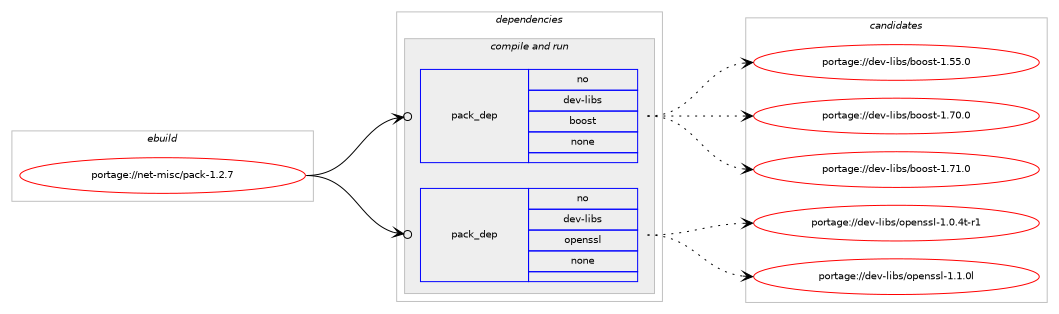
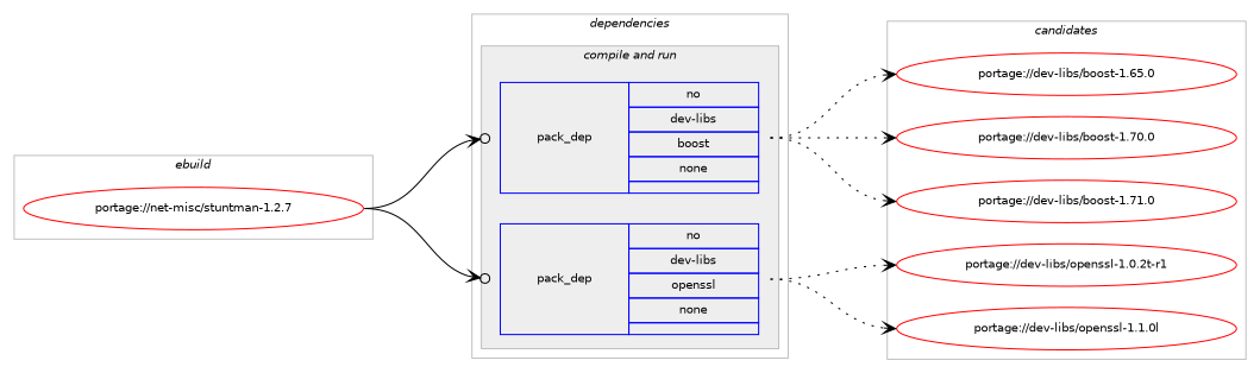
  digraph {
    compound=true
    concentrate=true
    fontname=Helvetica
    fontsize=10
    newrank=true
    rankdir=LR
    ranksep=1.5
    node [color=red fontname=Helvetica fontsize=10]
    edge [arrowhead=vee headport=w style=dotted tailport=e weight=100]
-   n1 [label="portage://net-misc/pack-1.2.7" width=4]
+   n1 [label="portage://net-misc/stuntman-1.2.7" width=4]
    n2 [color=blue label=<<TABLE BORDER="0" CELLBORDER="1" CELLSPACING="0" CELLPADDING="4" WIDTH="220"><TR><TD ROWSPAN="6" CELLPADDING="30">pack_dep</TD></TR><TR><TD WIDTH="110">no</TD></TR><TR><TD>dev-libs</TD></TR><TR><TD>boost</TD></TR><TR><TD>none</TD></TR><TR><TD></TD></TR></TABLE>> shape=none]
    n3 [color=blue label=<<TABLE BORDER="0" CELLBORDER="1" CELLSPACING="0" CELLPADDING="4" WIDTH="220"><TR><TD ROWSPAN="6" CELLPADDING="30">pack_dep</TD></TR><TR><TD WIDTH="110">no</TD></TR><TR><TD>dev-libs</TD></TR><TR><TD>openssl</TD></TR><TR><TD>none</TD></TR><TR><TD></TD></TR></TABLE>> shape=none]
-   n4 [label="portage://dev-libs/boost-1.55.0" width=4]
+   n4 [label="portage://dev-libs/boost-1.65.0" width=4]
    n5 [label="portage://dev-libs/boost-1.70.0" width=4]
    n6 [label="portage://dev-libs/boost-1.71.0" width=4]
-   n7 [label="portage://dev-libs/openssl-1.0.4t-r1" width=4]
+   n7 [label="portage://dev-libs/openssl-1.0.2t-r1" width=4]
    n8 [label="portage://dev-libs/openssl-1.1.0l" width=4]
    subgraph cluster_1 {
      color=gray
      label=<<i>ebuild</i>>
      rank=same
      n1
    }
    subgraph cluster_2 {
      color=gray
      label=<<i>dependencies</i>>
      subgraph cluster_3 {
        color=gray
        fillcolor="#eeeeee"
        label=<<i>compile</i>>
        style=filled
      }
      subgraph cluster_4 {
        color=gray
        fillcolor="#eeeeee"
        label=<<i>compile and run</i>>
        style=filled
        subgraph sub_5 {
          color=gray
          fillcolor="#eeeeee"
          label=<<i>compile and run</i>>
          style=filled
          n2
        }
        subgraph sub_6 {
          color=gray
          fillcolor="#eeeeee"
          label=<<i>compile and run</i>>
          style=filled
          n3
        }
      }
      subgraph cluster_7 {
        color=gray
        fillcolor="#eeeeee"
        label=<<i>run</i>>
        style=filled
      }
    }
    subgraph cluster_8 {
      color=gray
      label=<<i>candidates</i>>
      rank=same
      subgraph sub_9 {
        color=black
        label=<<i>candidates</i>>
        nodesep=1
        rank=same
        n4
        n5
        n6
      }
      subgraph sub_10 {
        color=black
        label=<<i>candidates</i>>
        nodesep=1
        rank=same
        n7
        n8
      }
    }
    n1 -> n2 [arrowhead=odotvee style=solid weight=20]
    n1 -> n3 [arrowhead=odotvee style=solid weight=20]
    n2 -> n4
    n2 -> n5
    n2 -> n6
    n3 -> n7
    n3 -> n8
  }
